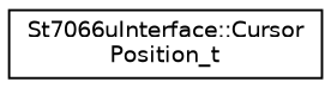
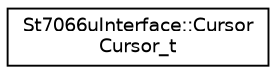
  digraph {
    rankdir=LR
-   n1 [color=black fillcolor=white fontname=Helvetica fontsize=10 height=0.2 label="St7066uInterface::Cursor\lPosition_t" shape=record style=filled width=0.4]
+   n1 [color=black fillcolor=white fontname=Helvetica fontsize=10 height=0.2 label="St7066uInterface::Cursor\lCursor_t" shape=record style=filled width=0.4]
  }
